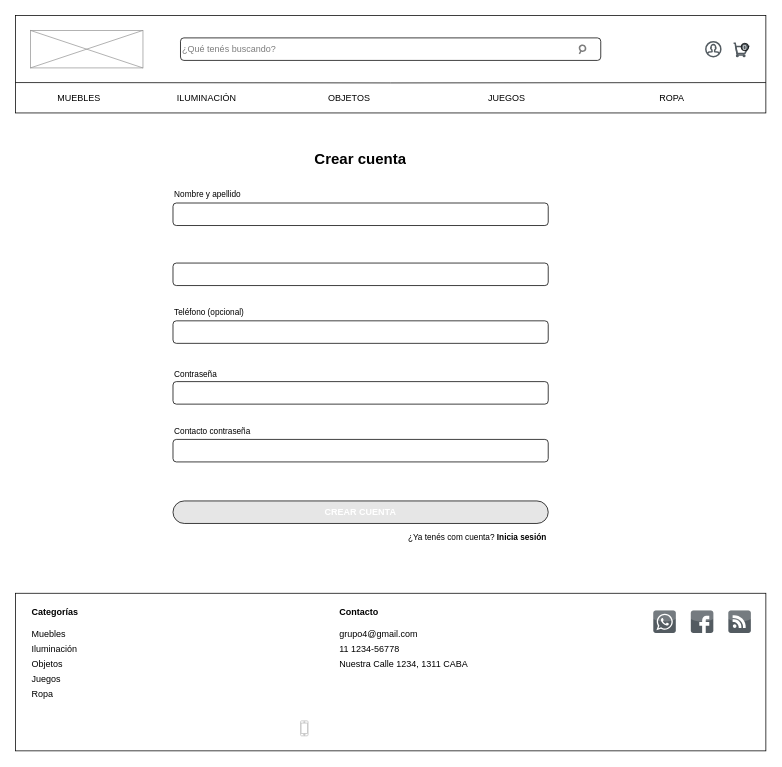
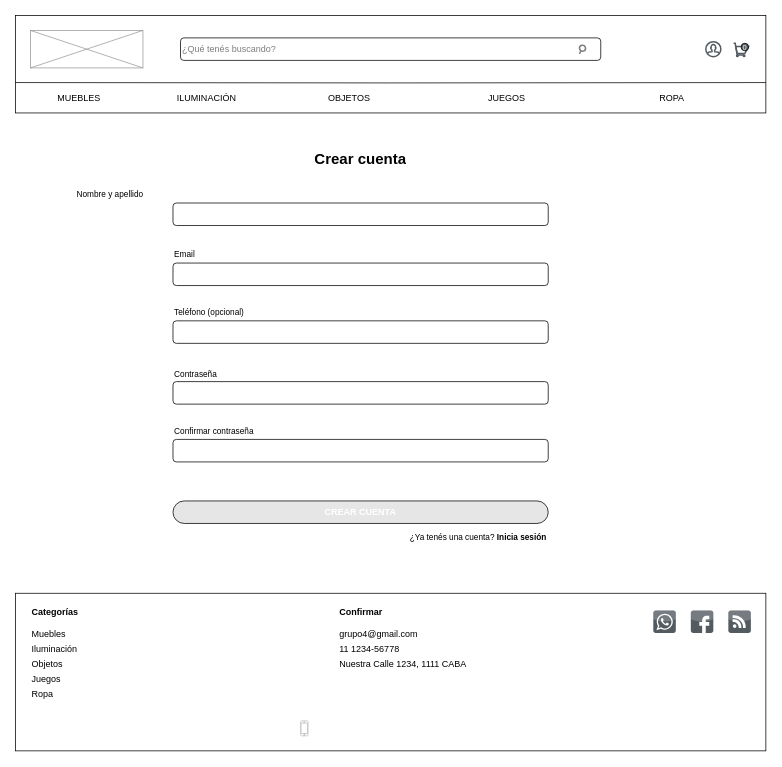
  <mxCell id="0" />
  <mxCell id="1" parent="0" />
  <mxCell id="2" value="" style="rounded=0;whiteSpace=wrap;html=1;" parent="1" vertex="1"><mxGeometry x="20" y="20" width="1000" height="130" as="geometry" /></mxCell>
  <mxCell id="3" value="" style="endArrow=none;html=1;rounded=0;exitX=0;exitY=0.75;exitDx=0;exitDy=0;entryX=1;entryY=0.75;entryDx=0;entryDy=0;" parent="1" edge="1"><mxGeometry width="50" height="50" relative="1" as="geometry"><mxPoint x="20" y="109.5" as="sourcePoint" /><mxPoint x="1020" y="109.5" as="targetPoint" /><Array as="points"><mxPoint x="520" y="110" /></Array></mxGeometry></mxCell>
  <mxCell id="4" value="" style="verticalLabelPosition=bottom;shadow=0;dashed=0;align=center;html=1;verticalAlign=top;strokeWidth=1;shape=mxgraph.mockup.graphics.simpleIcon;strokeColor=#999999;" parent="1" vertex="1"><mxGeometry x="40" y="40" width="150" height="50" as="geometry" /></mxCell>
  <mxCell id="5" value="" style="rounded=1;whiteSpace=wrap;html=1;" parent="1" vertex="1"><mxGeometry x="240" y="50" width="560" height="30" as="geometry" /></mxCell>
  <mxCell id="6" value="&lt;font color=&quot;#7d7d7d&quot;&gt;¿Qué tenés buscando?&lt;/font&gt;" style="text;html=1;strokeColor=none;fillColor=none;align=center;verticalAlign=left;whiteSpace=wrap;rounded=0;fontFamily=Helvetica;" parent="1" vertex="1"><mxGeometry x="220" y="43" width="170" height="30" as="geometry" /></mxCell>
  <mxCell id="7" value="" style="html=1;verticalLabelPosition=bottom;align=center;labelBackgroundColor=#ffffff;verticalAlign=top;strokeWidth=2;strokeColor=#535b61;shadow=0;dashed=0;shape=mxgraph.ios7.icons.shopping_cart;fontFamily=Helvetica;" parent="1" vertex="1"><mxGeometry x="977" y="57.13" width="20" height="17.75" as="geometry" /></mxCell>
  <mxCell id="8" value="" style="html=1;verticalLabelPosition=bottom;align=center;labelBackgroundColor=#ffffff;verticalAlign=top;strokeWidth=2;strokeColor=#535b61;shadow=0;dashed=0;shape=mxgraph.ios7.icons.user;fontFamily=Helvetica;" parent="1" vertex="1"><mxGeometry x="940" y="55" width="20" height="20" as="geometry" /></mxCell>
  <mxCell id="9" value="MUEBLES" style="text;html=1;strokeColor=none;fillColor=none;align=center;verticalAlign=middle;whiteSpace=wrap;rounded=0;" parent="1" vertex="1"><mxGeometry x="40" y="120" width="130" height="20" as="geometry" /></mxCell>
  <mxCell id="10" value="ILUMINACIÓN" style="text;html=1;strokeColor=none;fillColor=none;align=center;verticalAlign=middle;whiteSpace=wrap;rounded=0;" parent="1" vertex="1"><mxGeometry x="210" y="120" width="130" height="20" as="geometry" /></mxCell>
  <mxCell id="11" value="OBJETOS" style="text;html=1;strokeColor=none;fillColor=none;align=center;verticalAlign=middle;whiteSpace=wrap;rounded=0;" parent="1" vertex="1"><mxGeometry x="400" y="120" width="130" height="20" as="geometry" /></mxCell>
  <mxCell id="12" value="JUEGOS" style="text;html=1;strokeColor=none;fillColor=none;align=center;verticalAlign=middle;whiteSpace=wrap;rounded=0;" parent="1" vertex="1"><mxGeometry x="610" y="120" width="130" height="20" as="geometry" /></mxCell>
  <mxCell id="13" value="" style="group" parent="1" vertex="1" connectable="0"><mxGeometry x="20" y="790" width="1000" height="210" as="geometry" /></mxCell>
  <mxCell id="14" value="" style="rounded=0;whiteSpace=wrap;html=1;" parent="13" vertex="1"><mxGeometry width="1000" height="210" as="geometry" /></mxCell>
  <mxCell id="15" value="" style="dashed=0;outlineConnect=0;html=1;align=center;labelPosition=center;verticalLabelPosition=bottom;verticalAlign=top;shape=mxgraph.webicons.whatsapp;fillColor=#535b61" parent="13" vertex="1"><mxGeometry x="850" y="23" width="30" height="30" as="geometry" /></mxCell>
  <mxCell id="16" value="" style="dashed=0;outlineConnect=0;html=1;align=center;labelPosition=center;verticalLabelPosition=bottom;verticalAlign=top;shape=mxgraph.webicons.feed;fillColor=#535b61" parent="13" vertex="1"><mxGeometry x="950" y="23" width="30" height="30" as="geometry" /></mxCell>
  <mxCell id="17" value="" style="dashed=0;outlineConnect=0;html=1;align=center;labelPosition=center;verticalLabelPosition=bottom;verticalAlign=top;shape=mxgraph.webicons.facebook;fillColor=#535b61" parent="13" vertex="1"><mxGeometry x="900" y="23" width="30" height="30" as="geometry" /></mxCell>
  <mxCell id="18" value="Muebles" style="text;html=1;strokeColor=none;fillColor=none;align=left;verticalAlign=middle;whiteSpace=wrap;rounded=0;" parent="13" vertex="1"><mxGeometry x="20" y="50" width="130" height="10" as="geometry" /></mxCell>
  <mxCell id="19" value="Juegos" style="text;html=1;strokeColor=none;fillColor=none;align=left;verticalAlign=middle;whiteSpace=wrap;rounded=0;" parent="13" vertex="1"><mxGeometry x="20" y="110" width="130" height="10" as="geometry" /></mxCell>
  <mxCell id="20" value="Iluminación" style="text;html=1;strokeColor=none;fillColor=none;align=left;verticalAlign=middle;whiteSpace=wrap;rounded=0;" parent="13" vertex="1"><mxGeometry x="20" y="70" width="130" height="10" as="geometry" /></mxCell>
  <mxCell id="21" value="Objetos" style="text;html=1;strokeColor=none;fillColor=none;align=left;verticalAlign=middle;whiteSpace=wrap;rounded=0;" parent="13" vertex="1"><mxGeometry x="20" y="90" width="130" height="10" as="geometry" /></mxCell>
  <mxCell id="22" value="Ropa" style="text;html=1;strokeColor=none;fillColor=none;align=left;verticalAlign=middle;whiteSpace=wrap;rounded=0;" parent="13" vertex="1"><mxGeometry x="20" y="130" width="130" height="10" as="geometry" /></mxCell>
  <mxCell id="23" value="&lt;b&gt;Categorías&lt;/b&gt;" style="text;html=1;strokeColor=none;fillColor=none;align=left;verticalAlign=middle;whiteSpace=wrap;rounded=0;" parent="13" vertex="1"><mxGeometry x="20" y="10" width="120" height="30" as="geometry" /></mxCell>
- <mxCell id="24" value="&lt;b&gt;Contacto&lt;/b&gt;" style="text;html=1;strokeColor=none;fillColor=none;align=left;verticalAlign=middle;whiteSpace=wrap;rounded=0;" parent="13" vertex="1"><mxGeometry x="430" y="10" width="120" height="30" as="geometry" /></mxCell>
- <mxCell id="25" value="Nuestra Calle 1234, 1311 CABA" style="text;html=1;strokeColor=none;fillColor=none;align=left;verticalAlign=middle;whiteSpace=wrap;rounded=0;" parent="13" vertex="1"><mxGeometry x="430" y="90" width="199" height="10" as="geometry" /></mxCell>
+ <mxCell id="24" value="&lt;b&gt;Confirmar&lt;/b&gt;" style="text;html=1;strokeColor=none;fillColor=none;align=left;verticalAlign=middle;whiteSpace=wrap;rounded=0;" parent="13" vertex="1"><mxGeometry x="430" y="10" width="120" height="30" as="geometry" /></mxCell>
+ <mxCell id="25" value="Nuestra Calle 1234, 1111 CABA" style="text;html=1;strokeColor=none;fillColor=none;align=left;verticalAlign=middle;whiteSpace=wrap;rounded=0;" parent="13" vertex="1"><mxGeometry x="430" y="90" width="199" height="10" as="geometry" /></mxCell>
  <mxCell id="26" value="grupo4@gmail.com" style="text;html=1;strokeColor=none;fillColor=none;align=left;verticalAlign=middle;whiteSpace=wrap;rounded=0;" parent="13" vertex="1"><mxGeometry x="430" y="50" width="130" height="10" as="geometry" /></mxCell>
  <mxCell id="27" value="11 1234-56778" style="text;html=1;strokeColor=none;fillColor=none;align=left;verticalAlign=middle;whiteSpace=wrap;rounded=0;" parent="13" vertex="1"><mxGeometry x="430" y="70" width="130" height="10" as="geometry" /></mxCell>
  <mxCell id="28" value="ROPA" style="text;html=1;strokeColor=none;fillColor=none;align=center;verticalAlign=middle;whiteSpace=wrap;rounded=0;" parent="1" vertex="1"><mxGeometry x="830" y="120" width="130" height="20" as="geometry" /></mxCell>
  <mxCell id="29" value="" style="html=1;verticalLabelPosition=bottom;align=center;labelBackgroundColor=#ffffff;verticalAlign=top;strokeWidth=2;strokeColor=#7D7D7D;shadow=0;dashed=0;shape=mxgraph.ios7.icons.looking_glass;rotation=75;" parent="1" vertex="1"><mxGeometry x="770" y="60" width="10" height="10" as="geometry" /></mxCell>
  <mxCell id="30" value="" style="html=1;verticalLabelPosition=bottom;labelBackgroundColor=#ffffff;verticalAlign=top;shadow=0;dashed=0;strokeWidth=1;shape=mxgraph.ios7.misc.iphone;strokeColor=#c0c0c0;" parent="1" vertex="1"><mxGeometry x="400" y="960" width="10" height="20" as="geometry" /></mxCell>
  <mxCell id="31" value="&lt;font style=&quot;font-size: 10px;&quot; color=&quot;#ffffff&quot;&gt;0&lt;/font&gt;" style="ellipse;whiteSpace=wrap;html=1;aspect=fixed;fillColor=#535b61;" parent="1" vertex="1"><mxGeometry x="987" y="57.13" width="10" height="10" as="geometry" /></mxCell>
  <mxCell id="32" value="&lt;h1&gt;&lt;span style=&quot;background-color: initial;&quot;&gt;&lt;font style=&quot;font-size: 20px;&quot;&gt;Crear cuenta&lt;/font&gt;&lt;/span&gt;&lt;br&gt;&lt;/h1&gt;&lt;div&gt;&lt;span style=&quot;background-color: initial;&quot;&gt;&lt;font style=&quot;font-size: 20px;&quot;&gt;&lt;br&gt;&lt;/font&gt;&lt;/span&gt;&lt;/div&gt;" style="text;html=1;strokeColor=none;fillColor=none;spacing=5;spacingTop=-20;whiteSpace=wrap;overflow=hidden;rounded=0;align=center;" vertex="1" parent="1"><mxGeometry x="350" y="190" width="260" height="40" as="geometry" /></mxCell>
  <mxCell id="33" value="" style="rounded=1;whiteSpace=wrap;html=1;" vertex="1" parent="1"><mxGeometry x="230" y="270" width="500" height="30" as="geometry" /></mxCell>
  <mxCell id="34" value="&lt;font color=&quot;#ffffff&quot;&gt;&lt;b&gt;CREAR CUENTA&lt;/b&gt;&lt;/font&gt;" style="rounded=1;whiteSpace=wrap;html=1;arcSize=50;fillColor=#E6E6E6;" vertex="1" parent="1"><mxGeometry x="230" y="667" width="500" height="30" as="geometry" /></mxCell>
  <mxCell id="35" value="&lt;span style=&quot;font-size: 11px;&quot;&gt;Contraseña&lt;/span&gt;" style="text;html=1;strokeColor=none;fillColor=none;align=left;verticalAlign=middle;whiteSpace=wrap;rounded=0;fontSize=20;" vertex="1" parent="1"><mxGeometry x="230" y="478.5" width="120" height="30" as="geometry" /></mxCell>
- <mxCell id="36" value="&lt;span style=&quot;font-size: 11px;&quot;&gt;Contacto contraseña&lt;/span&gt;" style="text;html=1;strokeColor=none;fillColor=none;align=left;verticalAlign=middle;whiteSpace=wrap;rounded=0;fontSize=20;" vertex="1" parent="1"><mxGeometry x="230" y="555" width="150" height="30" as="geometry" /></mxCell>
+ <mxCell id="36" value="&lt;span style=&quot;font-size: 11px;&quot;&gt;Confirmar contraseña&lt;/span&gt;" style="text;html=1;strokeColor=none;fillColor=none;align=left;verticalAlign=middle;whiteSpace=wrap;rounded=0;fontSize=20;" vertex="1" parent="1"><mxGeometry x="230" y="555" width="150" height="30" as="geometry" /></mxCell>
  <mxCell id="37" value="" style="rounded=1;whiteSpace=wrap;html=1;" vertex="1" parent="1"><mxGeometry x="230" y="350" width="500" height="30" as="geometry" /></mxCell>
  <mxCell id="38" value="" style="rounded=1;whiteSpace=wrap;html=1;" vertex="1" parent="1"><mxGeometry x="230" y="427" width="500" height="30" as="geometry" /></mxCell>
  <mxCell id="39" value="" style="rounded=1;whiteSpace=wrap;html=1;" vertex="1" parent="1"><mxGeometry x="230" y="508" width="500" height="30" as="geometry" /></mxCell>
  <mxCell id="40" value="" style="rounded=1;whiteSpace=wrap;html=1;" vertex="1" parent="1"><mxGeometry x="230" y="585" width="500" height="30" as="geometry" /></mxCell>
- <mxCell id="41" value="&lt;span style=&quot;font-size: 11px;&quot;&gt;Nombre y apellido&lt;/span&gt;" style="text;html=1;strokeColor=none;fillColor=none;align=left;verticalAlign=middle;whiteSpace=wrap;rounded=0;fontSize=20;" vertex="1" parent="1"><mxGeometry x="230" y="240" width="110" height="30" as="geometry" /></mxCell>
+ <mxCell id="41" value="&lt;span style=&quot;font-size: 11px;&quot;&gt;Nombre y apellido&lt;/span&gt;" style="text;html=1;strokeColor=none;fillColor=none;align=left;verticalAlign=middle;whiteSpace=wrap;rounded=0;fontSize=20;" vertex="1" parent="1"><mxGeometry x="100" y="240" width="110" height="30" as="geometry" /></mxCell>
+ <mxCell id="42" value="&lt;span style=&quot;font-size: 11px;&quot;&gt;Email&lt;/span&gt;" style="text;html=1;strokeColor=none;fillColor=none;align=left;verticalAlign=middle;whiteSpace=wrap;rounded=0;fontSize=20;" vertex="1" parent="1"><mxGeometry x="230" y="320" width="60" height="30" as="geometry" /></mxCell>
  <mxCell id="43" value="&lt;span style=&quot;font-size: 11px;&quot;&gt;Teléfono (opcional)&lt;/span&gt;" style="text;html=1;strokeColor=none;fillColor=none;align=left;verticalAlign=middle;whiteSpace=wrap;rounded=0;fontSize=20;" vertex="1" parent="1"><mxGeometry x="230" y="397" width="130" height="30" as="geometry" /></mxCell>
- <mxCell id="44" value="&lt;span style=&quot;font-size: 11px;&quot;&gt;¿Ya tenés com cuenta?&lt;b&gt; Inicia sesión&lt;/b&gt;&lt;/span&gt;" style="text;html=1;strokeColor=none;fillColor=none;align=right;verticalAlign=middle;whiteSpace=wrap;rounded=0;fontSize=20;" vertex="1" parent="1"><mxGeometry x="500" y="697" width="230" height="30" as="geometry" /></mxCell>
+ <mxCell id="44" value="&lt;span style=&quot;font-size: 11px;&quot;&gt;¿Ya tenés una cuenta?&lt;b&gt; Inicia sesión&lt;/b&gt;&lt;/span&gt;" style="text;html=1;strokeColor=none;fillColor=none;align=right;verticalAlign=middle;whiteSpace=wrap;rounded=0;fontSize=20;" vertex="1" parent="1"><mxGeometry x="500" y="697" width="230" height="30" as="geometry" /></mxCell>
